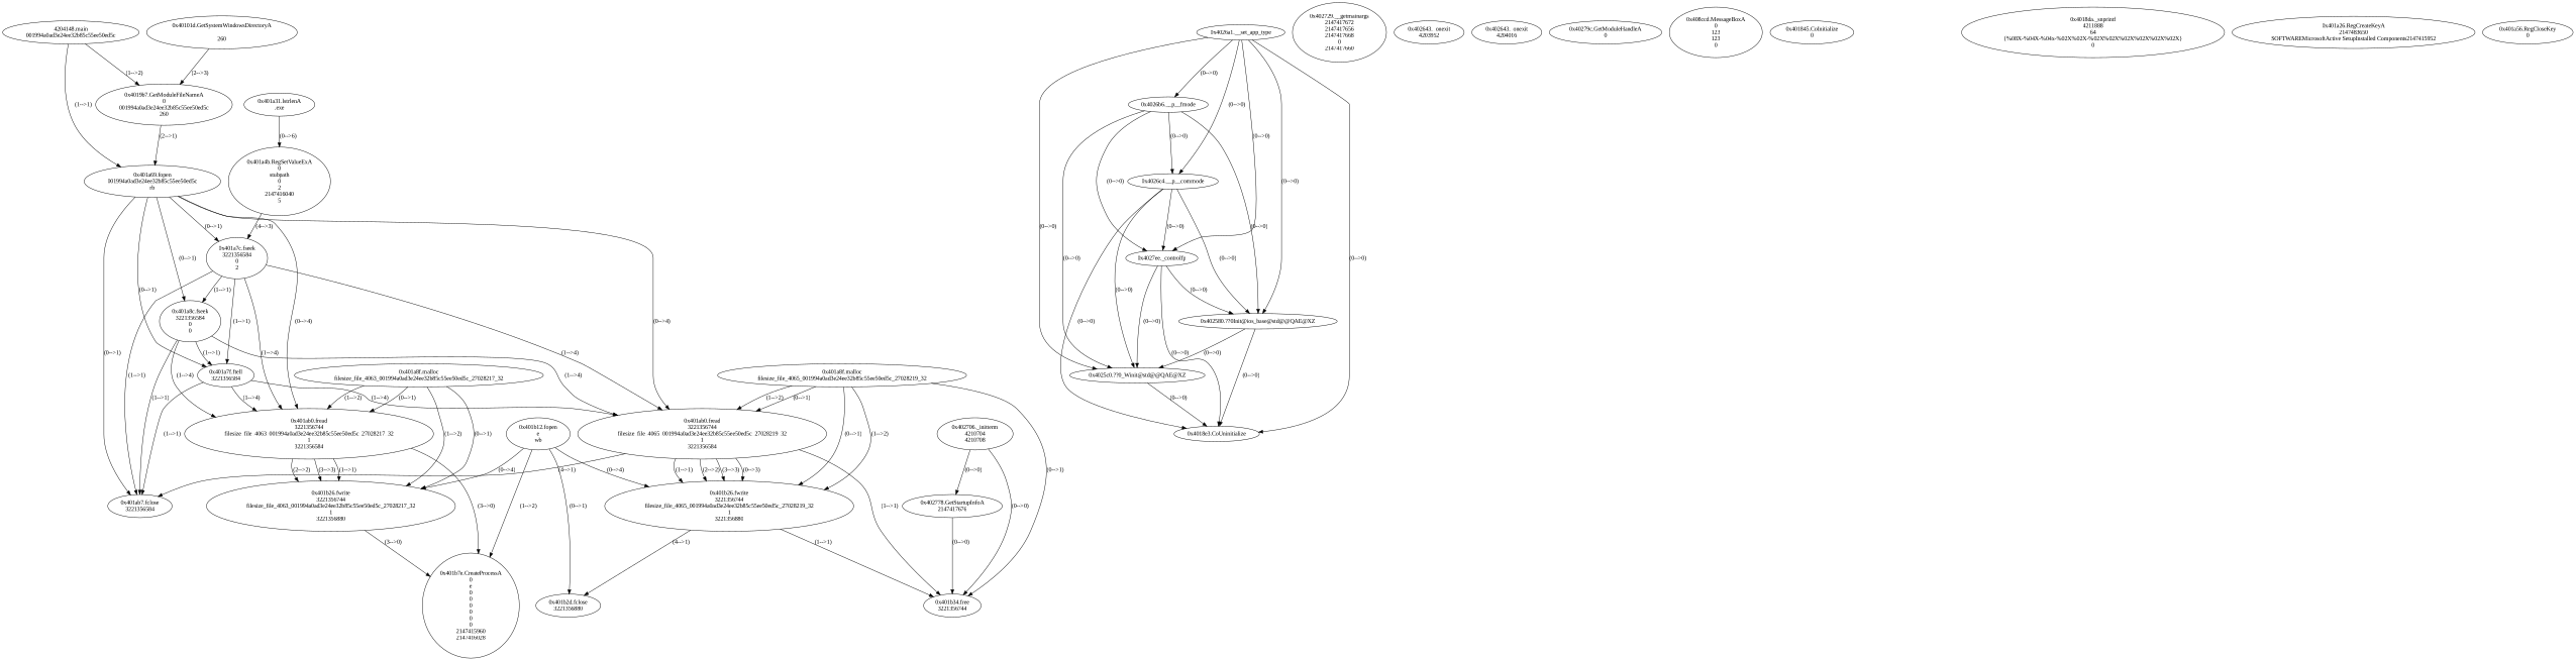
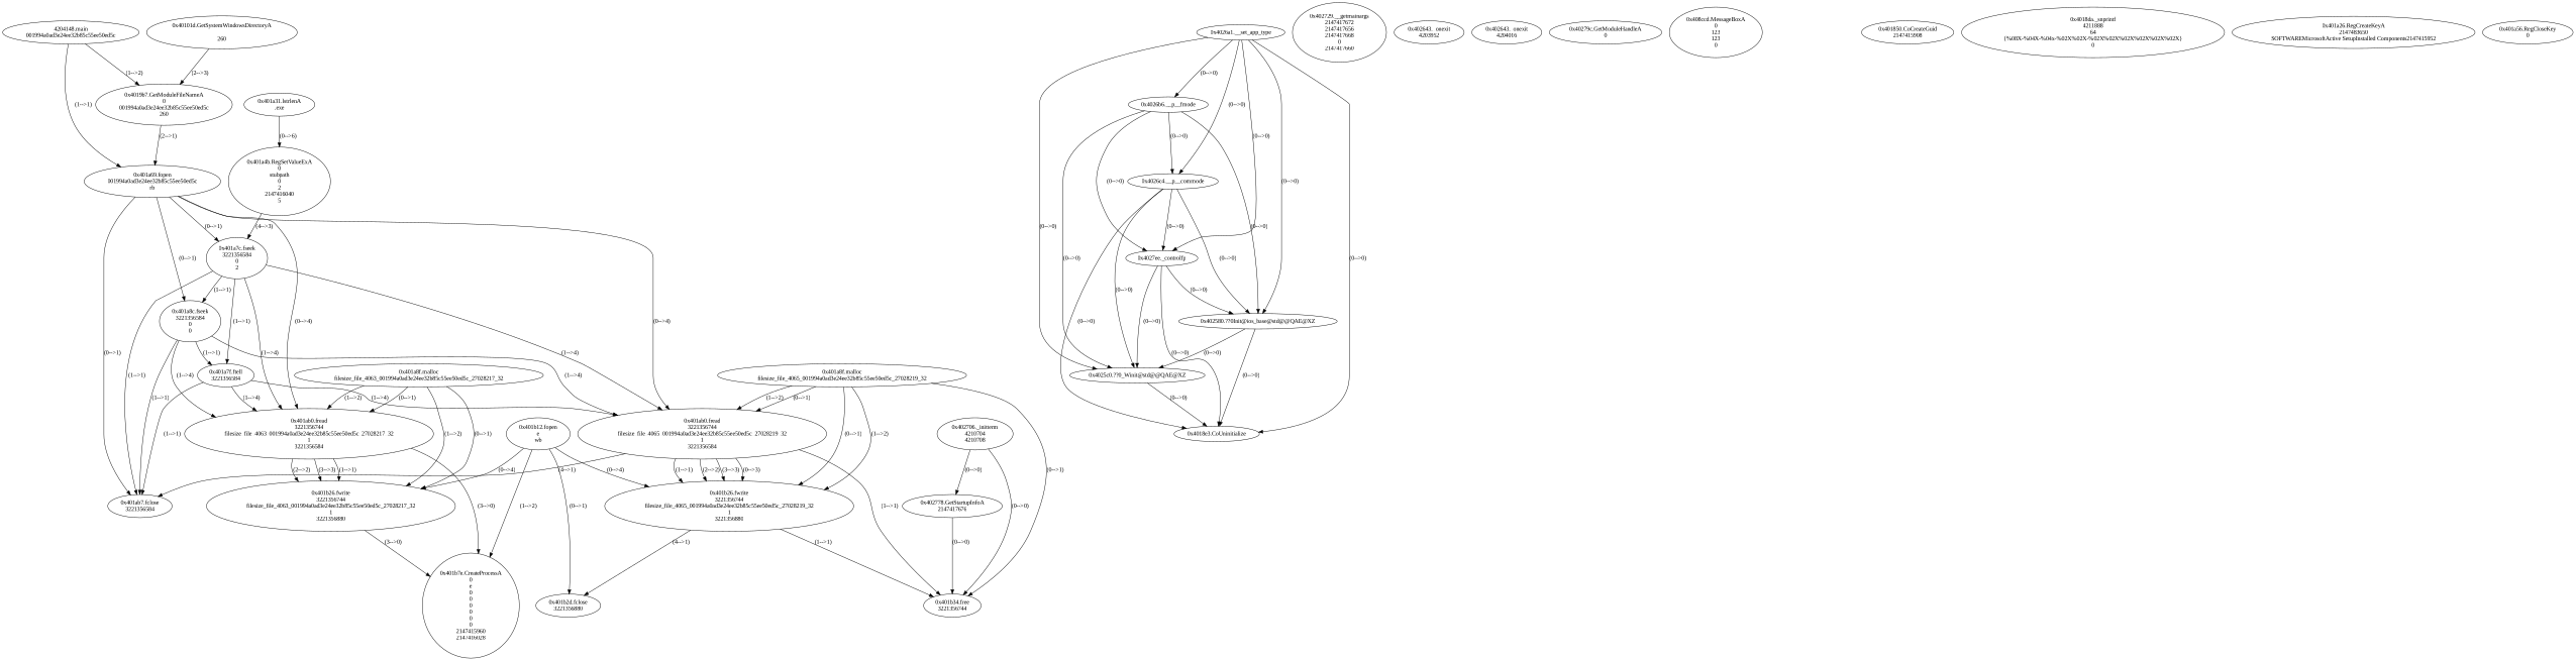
  digraph {
    fontname="Liberation Serif"
    node [fontname="Liberation Serif"]
    edge [fontname="Liberation Serif"]
    n1 [label="4204148.main\n001994a0ad3e24ee32b85c55ee50ed5c"]
    n2 [label="0x4019b7.GetModuleFileNameA\n0\n001994a0ad3e24ee32b85c55ee50ed5c\n260"]
    n3 [label="0x401a69.fopen\n001994a0ad3e24ee32b85c55ee50ed5c\nrb"]
    n4 [label="0x401a7c.fseek\n3221356584\n0\n2"]
    n5 [label="0x401a7f.ftell\n3221356584"]
    n6 [label="0x401a8c.fseek\n3221356584\n0\n0"]
    n7 [label="0x401ab0.fread\n3221356744\nfilesize_file_4065_001994a0ad3e24ee32b85c55ee50ed5c_27028219_32\n1\n3221356584"]
    n8 [label="0x401ab7.fclose\n3221356584"]
    n9 [label="0x401ab0.fread\n3221356744\nfilesize_file_4063_001994a0ad3e24ee32b85c55ee50ed5c_27028217_32\n1\n3221356584"]
    n10 [label="0x4026a1.__set_app_type\n"]
    n11 [label="0x4026b6.__p__fmode\n"]
    n12 [label="0x4026c4.__p__commode\n"]
    n13 [label="0x4027ee._controlfp\n"]
    n14 [label="0x402580.??0Init@ios_base@std@@QAE@XZ\n"]
    n15 [label="0x4025c0.??0_Winit@std@@QAE@XZ\n"]
    n16 [label="0x4018e3.CoUninitialize\n"]
    n17 [label="0x402706._initterm\n4210704\n4210708"]
    n18 [label="0x402778.GetStartupInfoA\n2147417676"]
    n19 [label="0x401b34.free\n3221356744"]
    n20 [label="0x402729.__getmainargs\n2147417672\n2147417656\n2147417668\n0\n2147417660"]
    n21 [label="0x402643._onexit\n4203952"]
    n22 [label="0x402643._onexit\n4204016"]
    n23 [label="0x40279c.GetModuleHandleA\n0"]
    n24 [label="0x408ccd.MessageBoxA\n0\n123\n123\n0"]
-   n25 [label="0x401845.CoInitialize\n0"]
+   n26 [label="0x401850.CoCreateGuid\n2147415908"]
    n27 [label="0x4018da._snprintf\n4211888\n64\n{%08X-%04X-%04x-%02X%02X-%02X%02X%02X%02X%02X%02X}\n0"]
    n28 [label="0x40101d.GetSystemWindowsDirectoryA\n\n260"]
    n29 [label="0x401a26.RegCreateKeyA\n2147483650\nSOFTWARE\Microsoft\Active Setup\Installed Components2147415952"]
    n30 [label="0x401a31.lstrlenA\n\.exe"]
    n31 [label="0x401a4b.RegSetValueExA\n0\nstubpath\n0\n2\n2147416040\n5"]
    n32 [label="0x401a56.RegCloseKey\n0"]
    n33 [label="0x401b26.fwrite\n3221356744\nfilesize_file_4065_001994a0ad3e24ee32b85c55ee50ed5c_27028219_32\n1\n3221356880"]
    n34 [label="0x401b26.fwrite\n3221356744\nfilesize_file_4063_001994a0ad3e24ee32b85c55ee50ed5c_27028217_32\n1\n3221356880"]
    n35 [label="0x401b7e.CreateProcessA\n0\ne\n0\n0\n0\n0\n0\n0\n2147415960\n2147416028"]
    n36 [label="0x401a8f.malloc\nfilesize_file_4065_001994a0ad3e24ee32b85c55ee50ed5c_27028219_32"]
    n37 [label="0x401b2d.fclose\n3221356880"]
    n38 [label="0x401b12.fopen\ne\nwb"]
    n39 [label="0x401a8f.malloc\nfilesize_file_4063_001994a0ad3e24ee32b85c55ee50ed5c_27028217_32"]
    n1 -> n2 [label="(1-->2)"]
    n1 -> n3 [label="(1-->1)"]
    n2 -> n3 [label="(2-->1)"]
    n3 -> n4 [label="(0-->1)"]
-   n3 -> n5 [label="(0-->1)"]
    n3 -> n6 [label="(0-->1)"]
    n3 -> n7 [label="(0-->4)"]
    n3 -> n8 [label="(0-->1)"]
    n3 -> n9 [label="(0-->4)"]
    n4 -> n5 [label="(1-->1)"]
    n4 -> n6 [label="(1-->1)"]
    n4 -> n7 [label="(1-->4)"]
    n4 -> n8 [label="(1-->1)"]
    n4 -> n9 [label="(1-->4)"]
    n5 -> n7 [label="(1-->4)"]
    n5 -> n8 [label="(1-->1)"]
    n5 -> n9 [label="(1-->4)"]
    n6 -> n5 [label="(1-->1)"]
    n6 -> n7 [label="(1-->4)"]
    n6 -> n8 [label="(1-->1)"]
    n6 -> n9 [label="(1-->4)"]
    n7 -> n8 [label="(4-->1)"]
    n7 -> n19 [label="(1-->1)"]
    n7 -> n33 [label="(1-->1)"]
    n7 -> n33 [label="(2-->2)"]
    n7 -> n33 [label="(3-->3)"]
    n7 -> n33 [label="(0-->3)"]
    n9 -> n34 [label="(1-->1)"]
    n9 -> n34 [label="(2-->2)"]
    n9 -> n34 [label="(3-->3)"]
    n9 -> n35 [label="(3-->0)"]
    n10 -> n11 [label="(0-->0)"]
    n10 -> n12 [label="(0-->0)"]
    n10 -> n13 [label="(0-->0)"]
    n10 -> n14 [label="(0-->0)"]
    n10 -> n15 [label="(0-->0)"]
    n10 -> n16 [label="(0-->0)"]
    n11 -> n12 [label="(0-->0)"]
    n11 -> n13 [label="(0-->0)"]
    n11 -> n14 [label="(0-->0)"]
    n11 -> n15 [label="(0-->0)"]
    n12 -> n13 [label="(0-->0)"]
    n12 -> n14 [label="(0-->0)"]
    n12 -> n15 [label="(0-->0)"]
    n12 -> n16 [label="(0-->0)"]
    n13 -> n14 [label="(0-->0)"]
    n13 -> n15 [label="(0-->0)"]
    n13 -> n16 [label="(0-->0)"]
    n14 -> n15 [label="(0-->0)"]
    n14 -> n16 [label="(0-->0)"]
    n15 -> n16 [label="(0-->0)"]
    n17 -> n18 [label="(0-->0)"]
    n17 -> n19 [label="(0-->0)"]
    n18 -> n19 [label="(0-->0)"]
    n28 -> n2 [label="(2-->3)"]
    n30 -> n31 [label="(0-->6)"]
    n31 -> n4 [label="(4-->3)"]
    n33 -> n19 [label="(1-->1)"]
    n33 -> n37 [label="(4-->1)"]
    n34 -> n35 [label="(3-->0)"]
    n36 -> n7 [label="(0-->1)"]
    n36 -> n7 [label="(1-->2)"]
    n36 -> n19 [label="(0-->1)"]
    n36 -> n33 [label="(0-->1)"]
    n36 -> n33 [label="(1-->2)"]
    n38 -> n33 [label="(0-->4)"]
    n38 -> n34 [label="(0-->4)"]
    n38 -> n35 [label="(1-->2)"]
    n38 -> n37 [label="(0-->1)"]
    n39 -> n9 [label="(0-->1)"]
    n39 -> n9 [label="(1-->2)"]
    n39 -> n34 [label="(0-->1)"]
    n39 -> n34 [label="(1-->2)"]
  }
